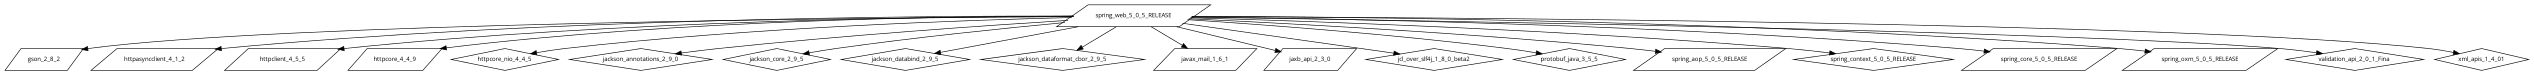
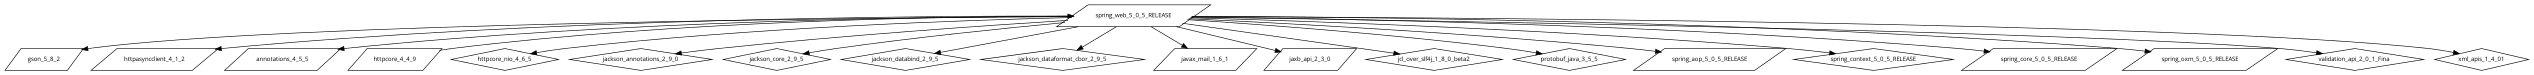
  digraph {
    fontname="Open Sans"
    node [fontname="Open Sans" fontsize=10.0 shape=parallelogram]
    edge [fontname="Open Sans"]
    spring_web_5_0_5_RELEASE
-   gson_2_8_2
+   gson_2_8_2 [label=gson_5_8_2]
    httpasyncclient_4_1_2
-   httpclient_4_5_5
+   httpclient_4_5_5 [label=annotations_4_5_5]
    httpcore_4_4_9
-   httpcore_nio_4_4_5 [shape=diamond]
+   httpcore_nio_4_4_5 [shape=diamond label=httpcore_nio_4_6_5]
    jackson_annotations_2_9_0 [shape=diamond]
    jackson_core_2_9_5 [shape=diamond]
    jackson_databind_2_9_5 [shape=diamond]
    jackson_dataformat_cbor_2_9_5 [shape=diamond]
    javax_mail_1_6_1
    jaxb_api_2_3_0
    jcl_over_slf4j_1_8_0_beta2 [shape=diamond]
    n14 [label=protobuf_java_3_5_5 shape=diamond]
    spring_aop_5_0_5_RELEASE
    spring_context_5_0_5_RELEASE [shape=diamond]
    spring_core_5_0_5_RELEASE
    spring_oxm_5_0_5_RELEASE
    validation_api_2_0_1_Final [shape=diamond]
    xml_apis_1_4_01 [shape=diamond]
    spring_web_5_0_5_RELEASE -> gson_2_8_2
    spring_web_5_0_5_RELEASE -> httpasyncclient_4_1_2
    spring_web_5_0_5_RELEASE -> httpclient_4_5_5
-   spring_web_5_0_5_RELEASE -> httpcore_4_4_9
+   httpcore_4_4_9 -> spring_web_5_0_5_RELEASE
    spring_web_5_0_5_RELEASE -> httpcore_nio_4_4_5
    spring_web_5_0_5_RELEASE -> jackson_annotations_2_9_0
    spring_web_5_0_5_RELEASE -> jackson_core_2_9_5
    spring_web_5_0_5_RELEASE -> jackson_databind_2_9_5
    spring_web_5_0_5_RELEASE -> jackson_dataformat_cbor_2_9_5
    spring_web_5_0_5_RELEASE -> javax_mail_1_6_1
    spring_web_5_0_5_RELEASE -> jaxb_api_2_3_0
    spring_web_5_0_5_RELEASE -> jcl_over_slf4j_1_8_0_beta2
    spring_web_5_0_5_RELEASE -> n14
    spring_web_5_0_5_RELEASE -> spring_aop_5_0_5_RELEASE
    spring_web_5_0_5_RELEASE -> spring_context_5_0_5_RELEASE
    spring_web_5_0_5_RELEASE -> spring_core_5_0_5_RELEASE
    spring_web_5_0_5_RELEASE -> spring_oxm_5_0_5_RELEASE
    spring_web_5_0_5_RELEASE -> validation_api_2_0_1_Final
    spring_web_5_0_5_RELEASE -> xml_apis_1_4_01
  }
